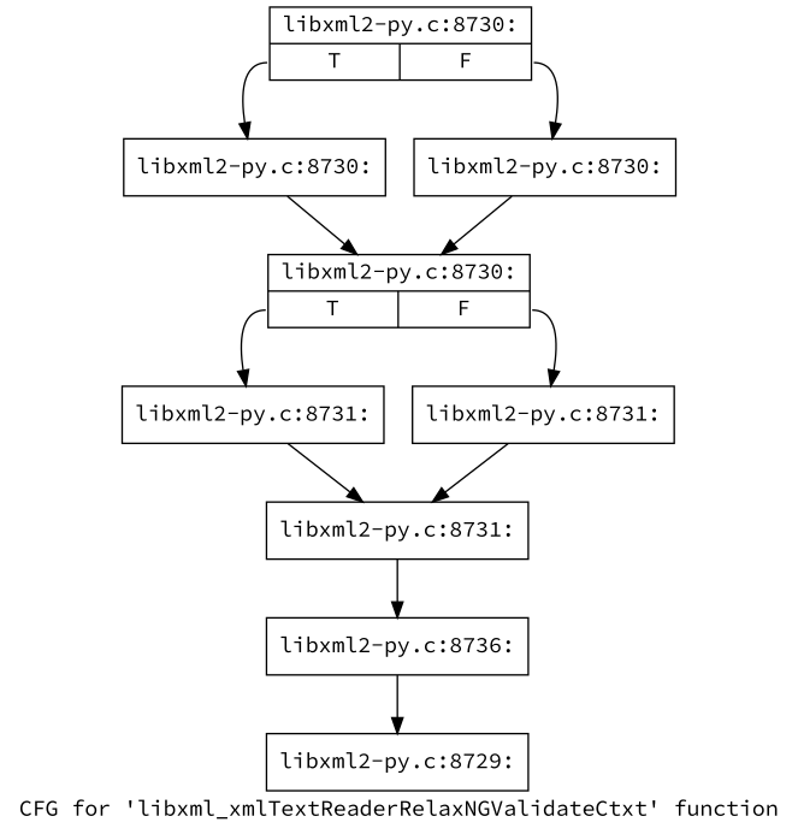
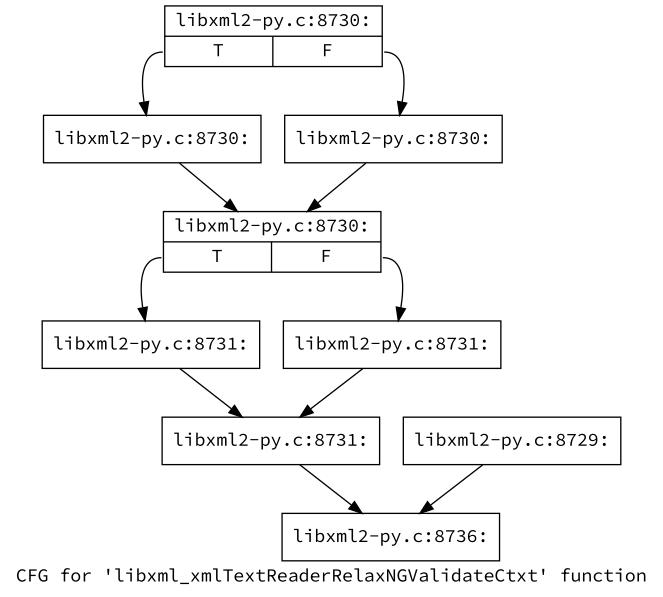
  digraph {
    fontname="Source Code Pro"
    label="CFG for 'libxml_xmlTextReaderRelaxNGValidateCtxt' function"
    node [fontname="Source Code Pro" shape=record]
    edge [fontname="Source Code Pro"]
    n1 [label="{libxml2-py.c:8730:|{<s0>T|<s1>F}}"]
    n2 [label="{libxml2-py.c:8730:}"]
    n3 [label="{libxml2-py.c:8730:}"]
    n4 [label="{libxml2-py.c:8729:}"]
    n5 [label="{libxml2-py.c:8736:}"]
    n6 [label="{libxml2-py.c:8730:|{<s0>T|<s1>F}}"]
    n7 [label="{libxml2-py.c:8731:}"]
    n8 [label="{libxml2-py.c:8731:}"]
    n9 [label="{libxml2-py.c:8731:}"]
    n1 -> n2 [tailport=s0]
    n1 -> n3 [tailport=s1]
    n2 -> n6
    n3 -> n6
-   n5 -> n4
+   n4 -> n5
    n6 -> n7 [tailport=s0]
    n6 -> n8 [tailport=s1]
    n7 -> n9
    n8 -> n9
    n9 -> n5
  }
